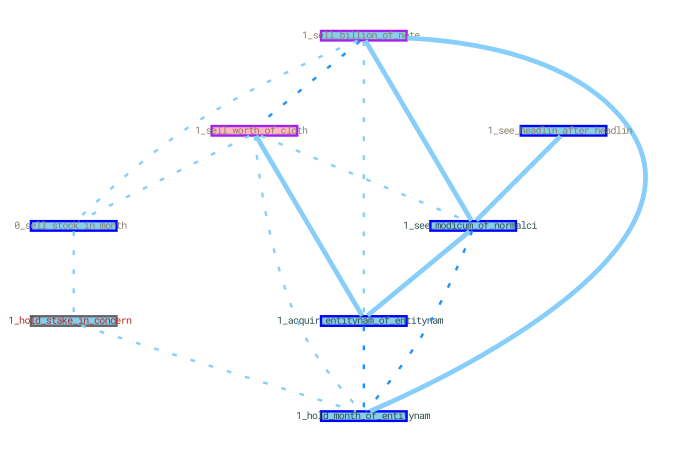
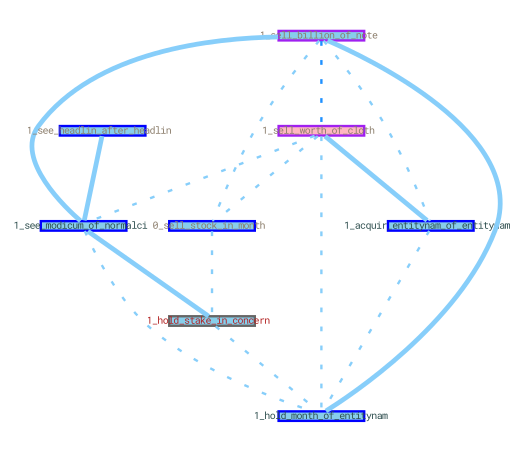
  graph {
    fontname="Roboto Mono"
    node [color=blue fillcolor=skyblue fixedsize=true fontcolor="#8b7d6b" fontname="Roboto Mono" fontsize=4 shape=polygon style=filled]
    edge [color="#87cefa" fontname="Roboto Mono" style=dotted w=1]
    "1_sell_billion_of_note " [color=purple height=.06 width=.5]
    "1_see_headlin_after_headlin " [height=.06 width=.5]
    "1_sell_worth_of_cloth " [color=purple fillcolor=lightpink height=.06 width=.5]
    "0_sell_stock_in_month " [height=.06 width=.5]
    "1_hold_stake_in_concern " [color=gray40 fontcolor="#b22222" height=.06 width=.5]
    "1_see_modicum_of_normalci " [fontcolor="#2f4f4f" height=.06 width=.5]
    "1_acquir_entitynam_of_entitynam " [fontcolor="#2f4f4f" height=.06 width=.5]
    n8 [fontcolor="#2f4f4f" height=.06 label="1_hold_month_of_entitynam" width=.5]
    subgraph sub_1 {
      "1_sell_billion_of_note "
      "1_see_headlin_after_headlin "
      "1_sell_worth_of_cloth "
      "0_sell_stock_in_month "
    }
    subgraph sub_2 {
      "1_hold_stake_in_concern "
    }
    "1_sell_billion_of_note " -- "1_sell_worth_of_cloth " [color="#1e90ff" w=2]
    "1_sell_billion_of_note " -- "0_sell_stock_in_month "
    "1_sell_billion_of_note " -- "1_see_modicum_of_normalci " [style=bold]
    "1_sell_billion_of_note " -- "1_acquir_entitynam_of_entitynam "
    "1_sell_billion_of_note " -- n8 [style=bold]
    "1_see_headlin_after_headlin " -- "1_see_modicum_of_normalci " [style=bold]
    "1_sell_worth_of_cloth " -- "0_sell_stock_in_month "
    "1_sell_worth_of_cloth " -- "1_see_modicum_of_normalci "
    "1_sell_worth_of_cloth " -- "1_acquir_entitynam_of_entitynam " [style=bold]
    "1_sell_worth_of_cloth " -- n8
    "0_sell_stock_in_month " -- "1_hold_stake_in_concern "
    "1_hold_stake_in_concern " -- n8
-   "1_see_modicum_of_normalci " -- "1_acquir_entitynam_of_entitynam " [style=bold]
-   "1_see_modicum_of_normalci " -- n8 [color="#1e90ff"]
-   "1_acquir_entitynam_of_entitynam " -- n8 [color="#1e90ff" w=2]
+   "1_see_modicum_of_normalci " -- "1_hold_stake_in_concern " [style=bold]
+   "1_see_modicum_of_normalci " -- n8
+   "1_acquir_entitynam_of_entitynam " -- n8 [w=2]
  }
